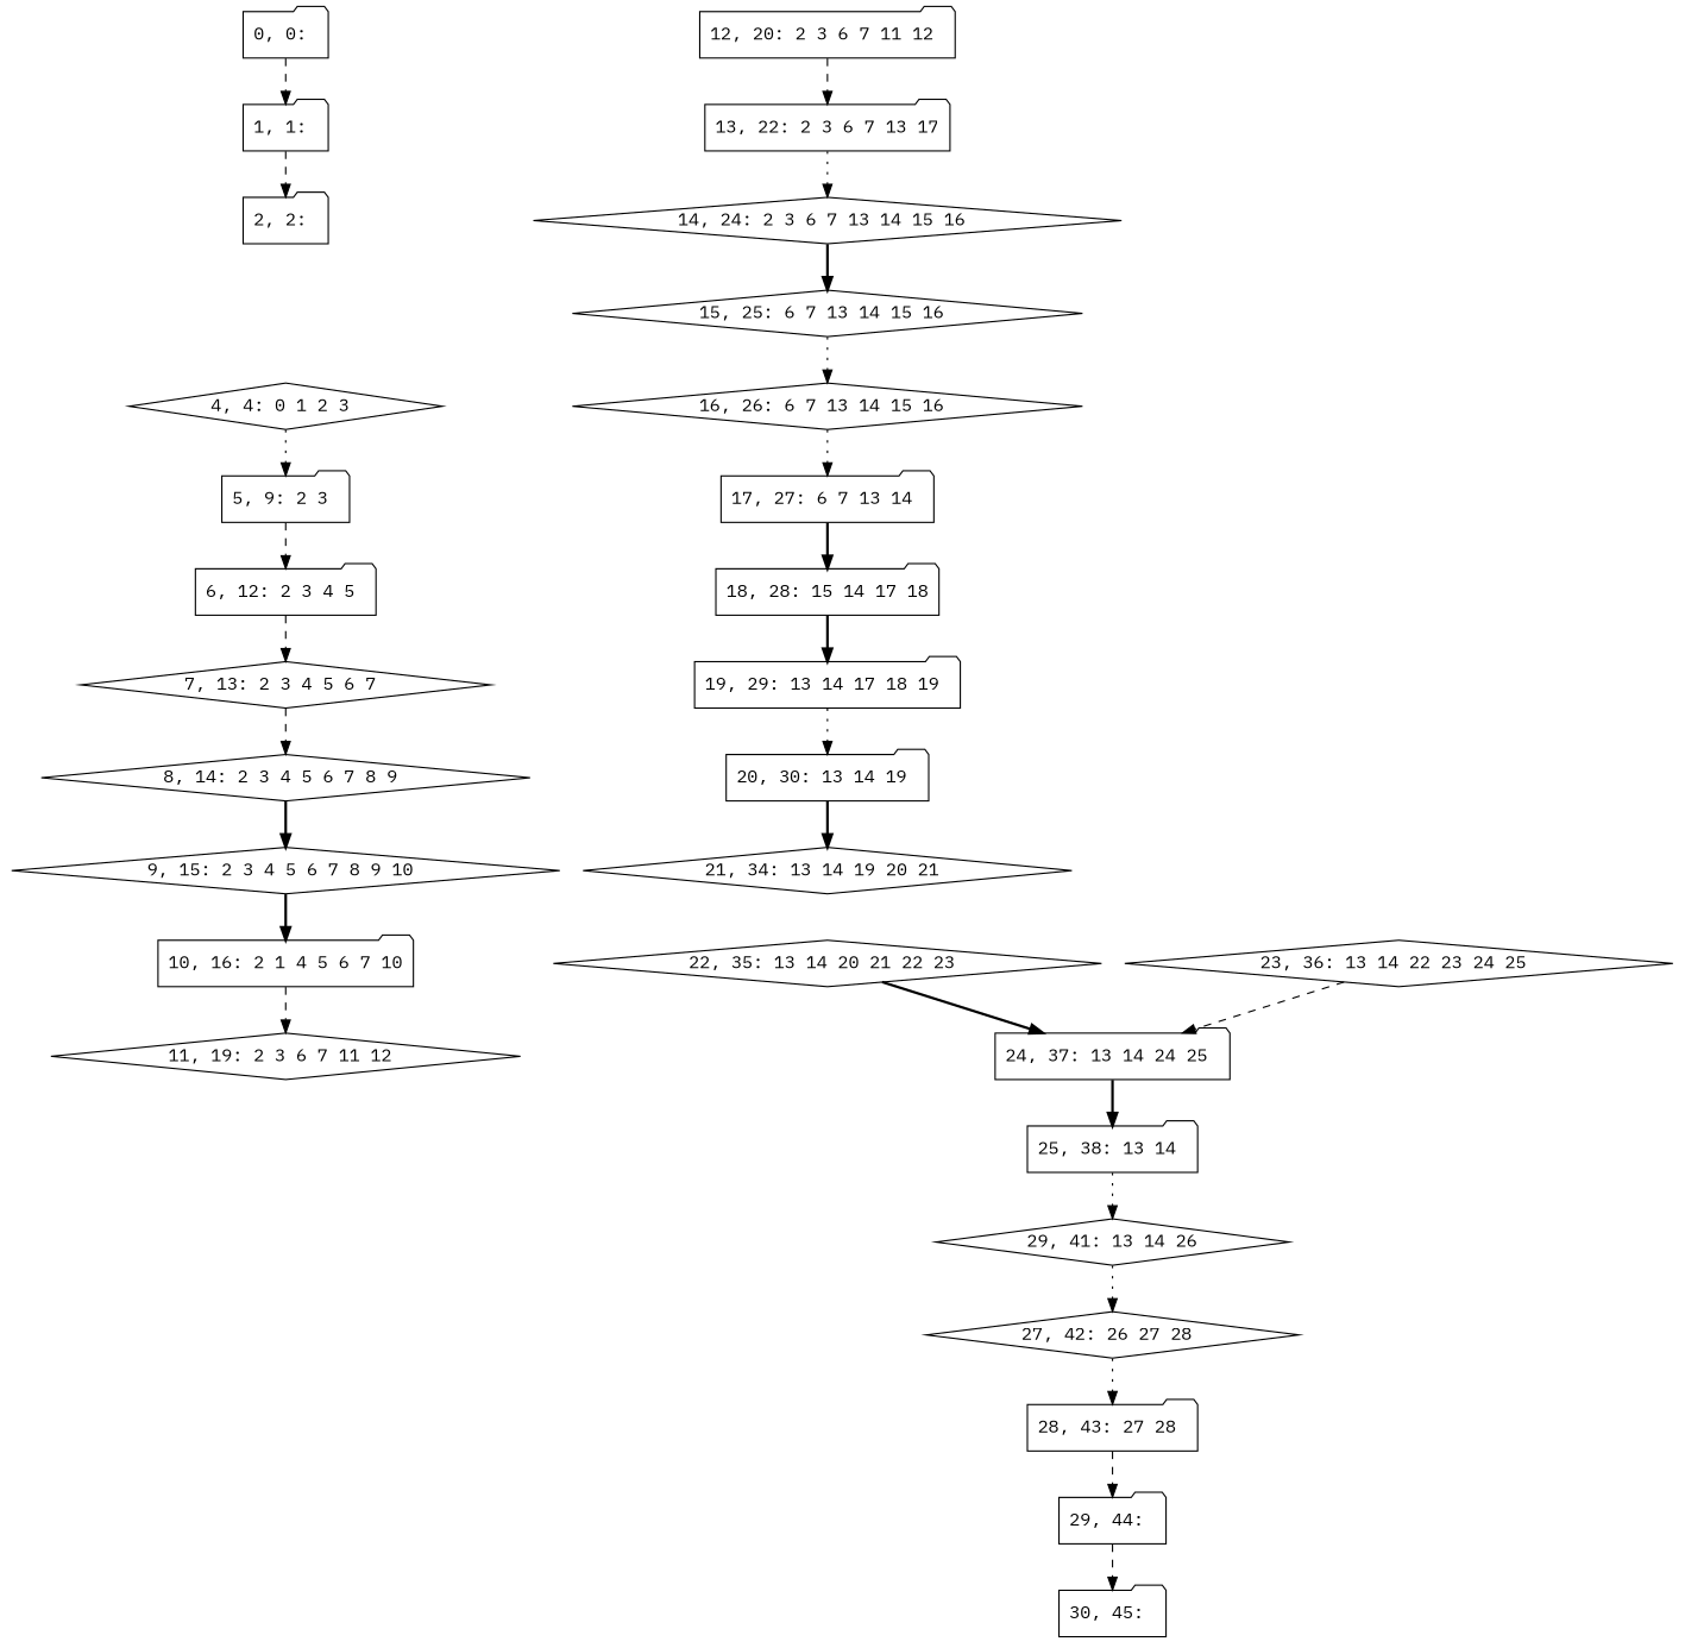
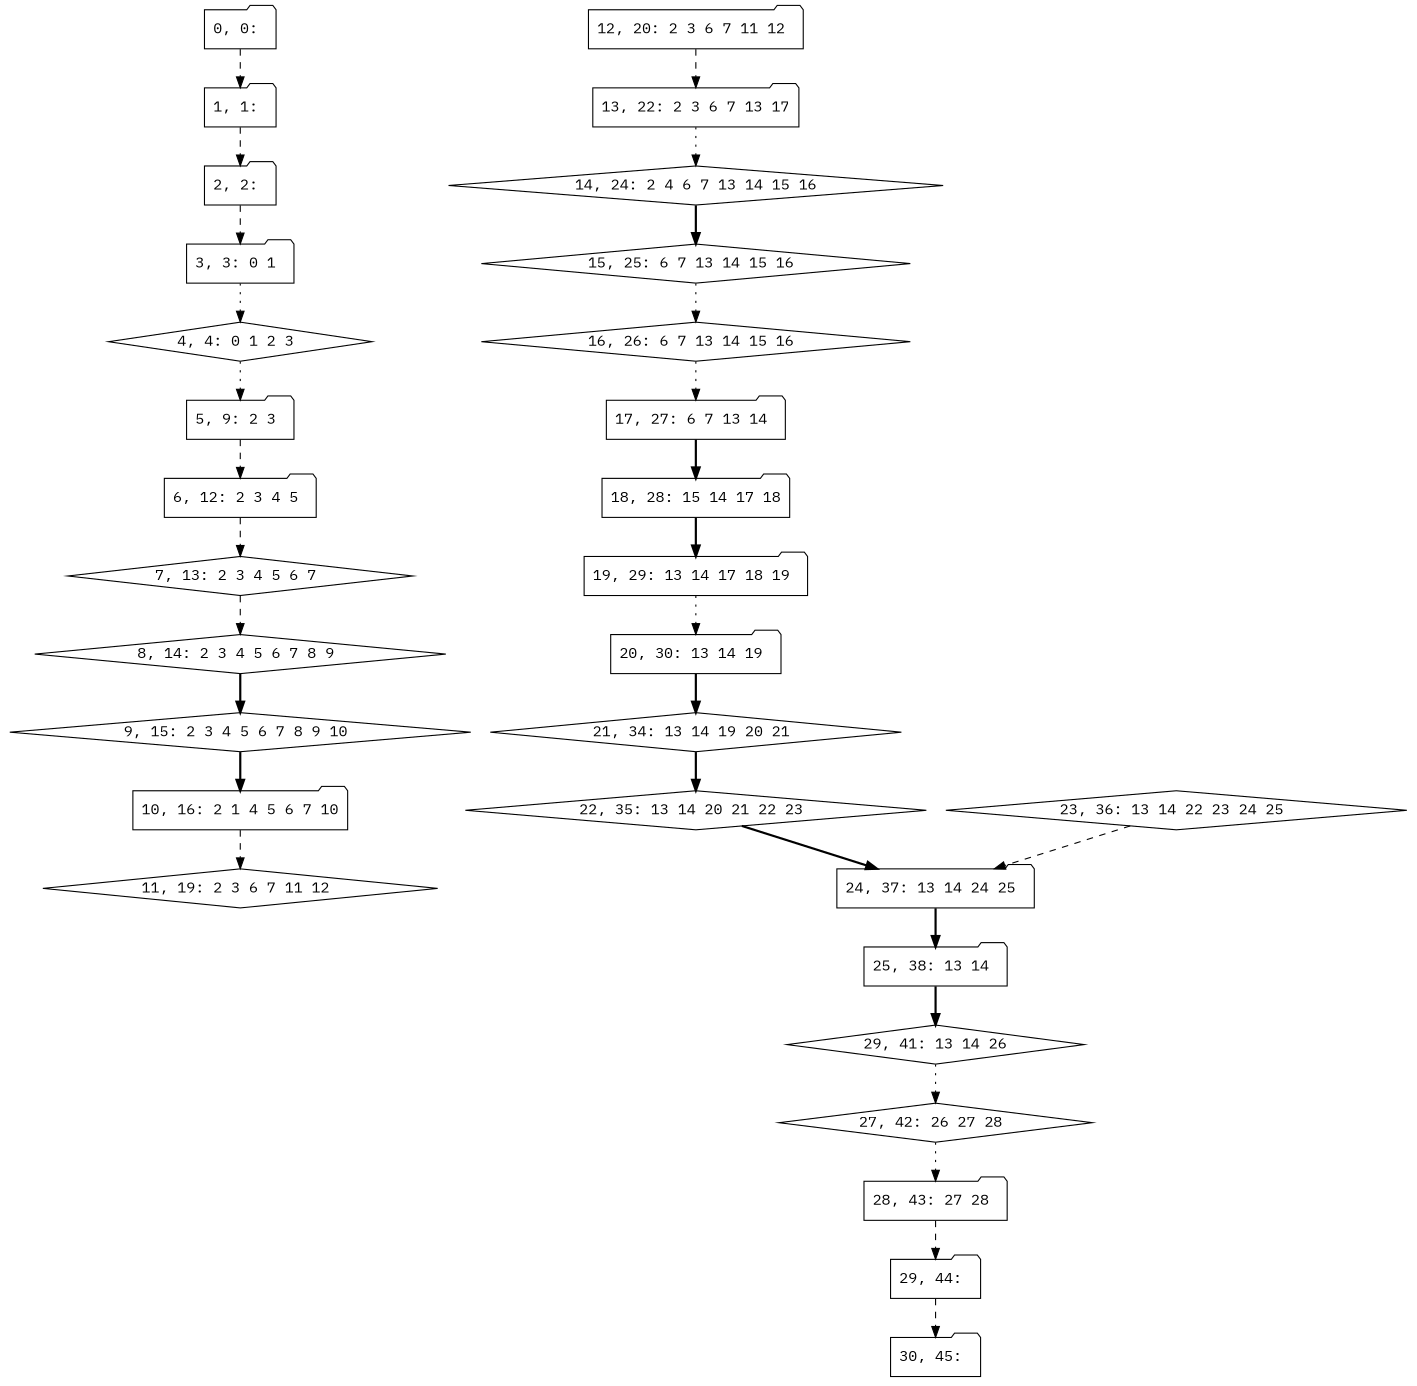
  digraph {
    fontname="IBM Plex Mono"
    node [fontname="IBM Plex Mono" shape=folder]
    edge [fontname="IBM Plex Mono" style=dashed]
    n1 [label="0, 0: "]
    n2 [label="1, 1: "]
    n3 [label="2, 2: "]
+   n4 [label="3, 3: 0 1 "]
    n5 [label="4, 4: 0 1 2 3 " shape=diamond]
    n6 [label="5, 9: 2 3 "]
    n7 [label="6, 12: 2 3 4 5 "]
    n8 [label="7, 13: 2 3 4 5 6 7 " shape=diamond]
    n9 [label="8, 14: 2 3 4 5 6 7 8 9 " shape=diamond]
    n10 [label="9, 15: 2 3 4 5 6 7 8 9 10 " shape=diamond]
    n11 [label="10, 16: 2 1 4 5 6 7 10"]
    n12 [label="11, 19: 2 3 6 7 11 12 " shape=diamond]
    n13 [label="12, 20: 2 3 6 7 11 12 "]
    n14 [label="13, 22: 2 3 6 7 13 17"]
-   n15 [label="14, 24: 2 3 6 7 13 14 15 16 " shape=diamond]
+   n15 [label="14, 24: 2 4 6 7 13 14 15 16" shape=diamond]
    n16 [label="15, 25: 6 7 13 14 15 16 " shape=diamond]
    n17 [label="16, 26: 6 7 13 14 15 16 " shape=diamond]
    n18 [label="17, 27: 6 7 13 14 "]
    n19 [label="18, 28: 15 14 17 18"]
    n20 [label="19, 29: 13 14 17 18 19 "]
    n21 [label="20, 30: 13 14 19 "]
    n22 [label="21, 34: 13 14 19 20 21 " shape=diamond]
    n23 [label="22, 35: 13 14 20 21 22 23 " shape=diamond]
    n24 [label="24, 37: 13 14 24 25 "]
    n25 [label="23, 36: 13 14 22 23 24 25 " shape=diamond]
    n26 [label="25, 38: 13 14 "]
    n27 [label="29, 41: 13 14 26" shape=diamond]
    n28 [label="27, 42: 26 27 28 " shape=diamond]
    n29 [label="28, 43: 27 28 "]
    n30 [label="29, 44: "]
    n31 [label="30, 45: "]
    n1 -> n2
    n2 -> n3
+   n3 -> n4
+   n4 -> n5 [style=dotted]
    n5 -> n6 [style=dotted]
    n6 -> n7
    n7 -> n8
    n8 -> n9
    n9 -> n10 [style=bold]
    n10 -> n11 [style=bold]
    n11 -> n12
    n13 -> n14
    n14 -> n15 [style=dotted]
    n15 -> n16 [style=bold]
    n16 -> n17 [style=dotted]
    n17 -> n18 [style=dotted]
    n18 -> n19 [style=bold]
    n19 -> n20 [style=bold]
    n20 -> n21 [style=dotted]
    n21 -> n22 [style=bold]
+   n22 -> n23 [style=bold]
    n23 -> n24 [style=bold]
    n24 -> n26 [style=bold]
    n25 -> n24
-   n26 -> n27 [style=dotted]
+   n26 -> n27 [style=bold]
    n27 -> n28 [style=dotted]
    n28 -> n29 [style=dotted]
    n29 -> n30
    n30 -> n31
  }
